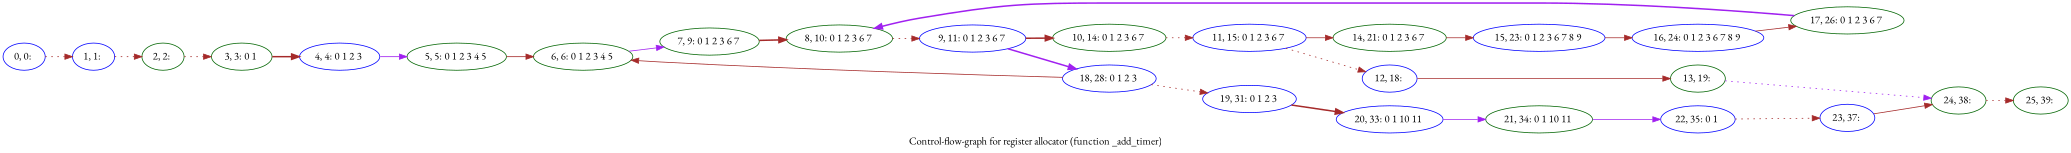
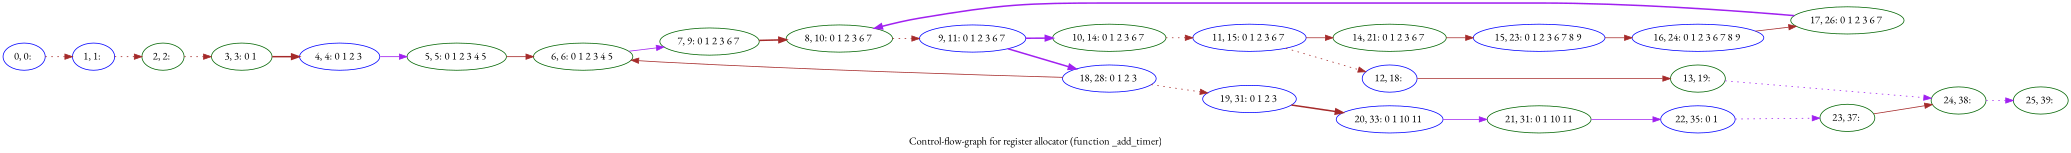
  digraph {
    fontname="EB Garamond"
    label="Control-flow-graph for register allocator (function _add_timer)"
    rankdir=LR
    node [color=darkgreen fontname="EB Garamond"]
    edge [color=brown fontname="EB Garamond" style=solid]
    n1 [color=blue label="0, 0: "]
    n2 [color=blue label="1, 1: "]
    n3 [label="2, 2: "]
    n4 [label="3, 3: 0 1 "]
    n5 [color=blue label="4, 4: 0 1 2 3 "]
    n6 [label="5, 5: 0 1 2 3 4 5 "]
    n7 [label="6, 6: 0 1 2 3 4 5 "]
    n8 [label="7, 9: 0 1 2 3 6 7 "]
    n9 [label="8, 10: 0 1 2 3 6 7 "]
    n10 [color=blue label="18, 28: 0 1 2 3 "]
    n11 [color=blue label="19, 31: 0 1 2 3 "]
    n12 [color=blue label="9, 11: 0 1 2 3 6 7 "]
    n13 [label="10, 14: 0 1 2 3 6 7 "]
    n14 [color=blue label="11, 15: 0 1 2 3 6 7 "]
    n15 [color=blue label="12, 18: "]
    n16 [label="14, 21: 0 1 2 3 6 7 "]
    n17 [label="13, 19: "]
    n18 [color=blue label="15, 23: 0 1 2 3 6 7 8 9 "]
    n19 [label="24, 38: "]
    n20 [label="25, 39: "]
    n21 [color=blue label="16, 24: 0 1 2 3 6 7 8 9 "]
    n22 [label="17, 26: 0 1 2 3 6 7 "]
    n23 [color=blue label="20, 33: 0 1 10 11 "]
-   n24 [label="21, 34: 0 1 10 11 "]
+   n24 [label="21, 31: 0 1 10 11"]
    n25 [color=blue label="22, 35: 0 1 "]
-   n26 [color=blue label="23, 37: "]
+   n26 [label="23, 37: "]
    n1 -> n2 [style=dotted]
    n2 -> n3 [style=dotted]
    n3 -> n4 [style=dotted]
    n4 -> n5 [style=bold]
    n5 -> n6 [color=purple]
    n6 -> n7
    n7 -> n8 [color=purple]
    n8 -> n9 [style=bold]
    n9 -> n12 [style=dotted]
    n10 -> n7
    n10 -> n11 [style=dotted]
    n11 -> n23 [style=bold]
    n12 -> n10 [color=purple style=bold]
-   n12 -> n13 [style=bold]
+   n12 -> n13 [color=purple style=bold]
    n13 -> n14 [style=dotted]
    n14 -> n15 [style=dotted]
    n14 -> n16
    n15 -> n17
    n16 -> n18
    n17 -> n19 [color=purple style=dotted]
    n18 -> n21
-   n19 -> n20 [style=dotted]
+   n19 -> n20 [color=purple style=dotted]
    n21 -> n22
    n22 -> n9 [color=purple style=bold]
    n23 -> n24 [color=purple]
    n24 -> n25 [color=purple]
-   n25 -> n26 [style=dotted]
+   n25 -> n26 [color=purple style=dotted]
    n26 -> n19
  }
